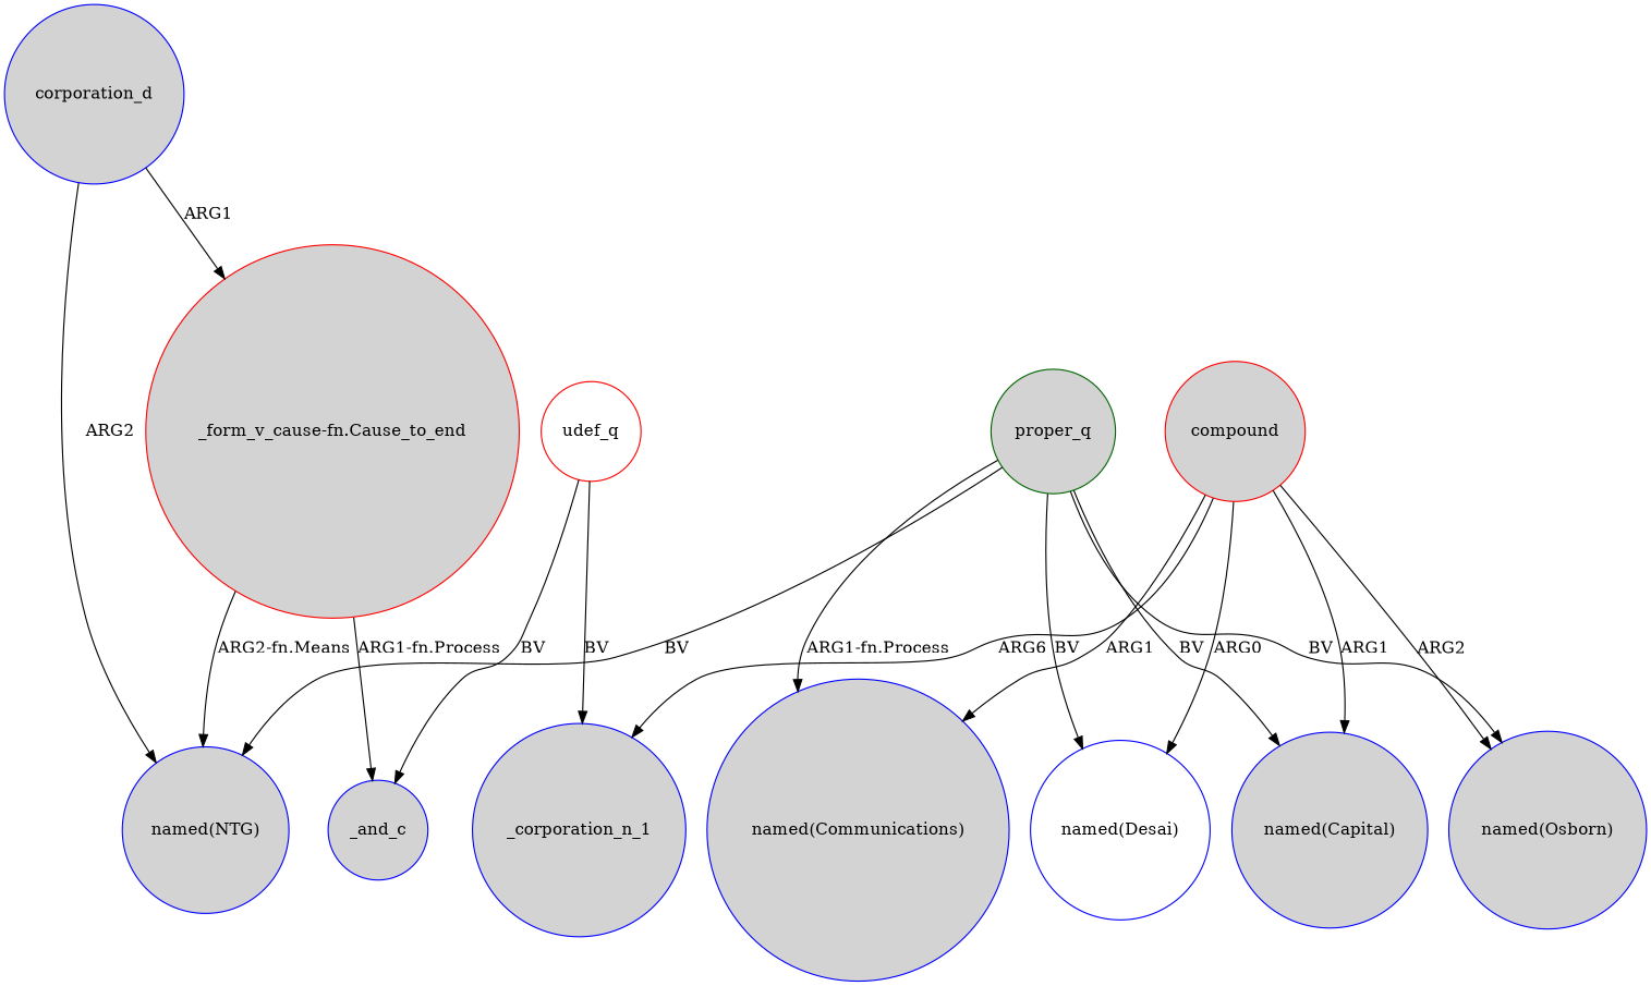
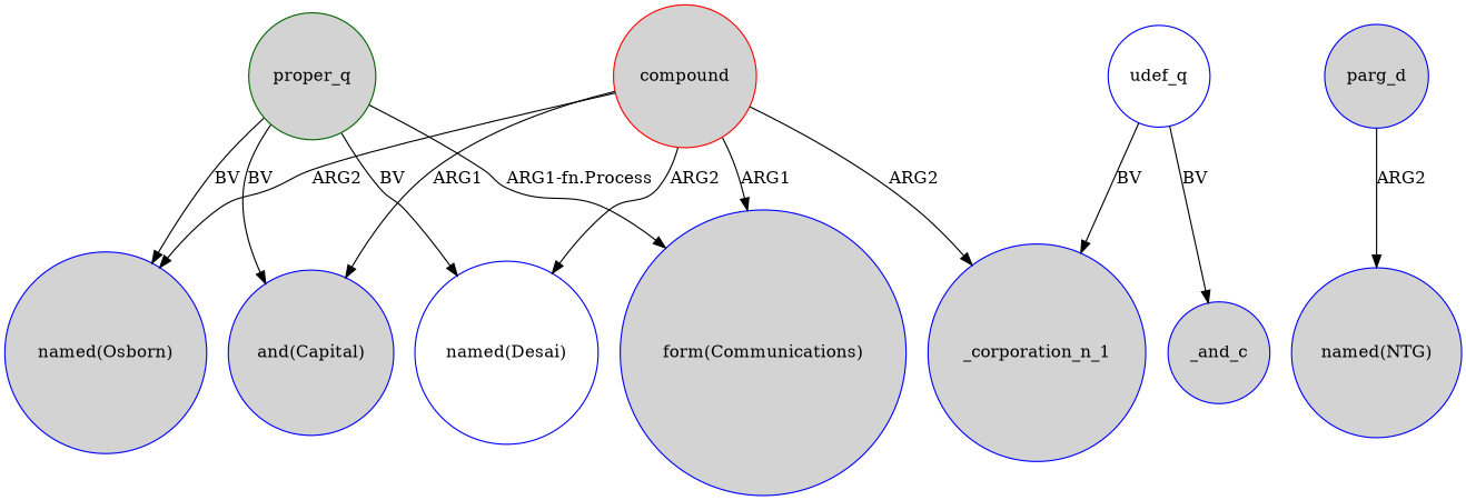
  digraph {
    node [color=blue fillcolor=lightgrey shape=circle style=filled]
    proper_q [color=darkgreen]
    "named(NTG)"
-   "named(Communications)"
-   "named(Capital)"
+   "named(Communications)" [label="form(Communications)"]
+   "named(Capital)" [label="and(Capital)"]
    "named(Desai)" [fillcolor=white]
    "named(Osborn)"
-   "_form_v_cause-fn.Cause_to_end" [color=red]
    _and_c
    compound [color=red]
    _corporation_n_1
-   udef_q [color=red fillcolor=white]
-   parg_d [label=corporation_d]
-   proper_q -> "named(NTG)" [label=BV]
+   udef_q [fillcolor=white]
+   parg_d
    proper_q -> "named(Communications)" [label="ARG1-fn.Process"]
    proper_q -> "named(Capital)" [label=BV]
    proper_q -> "named(Desai)" [label=BV]
    proper_q -> "named(Osborn)" [label=BV]
-   "_form_v_cause-fn.Cause_to_end" -> "named(NTG)" [label="ARG2-fn.Means"]
-   "_form_v_cause-fn.Cause_to_end" -> _and_c [label="ARG1-fn.Process"]
    compound -> "named(Communications)" [label=ARG1]
    compound -> "named(Capital)" [label=ARG1]
-   compound -> "named(Desai)" [label=ARG0]
+   compound -> "named(Desai)" [label=ARG2]
    compound -> "named(Osborn)" [label=ARG2]
-   compound -> _corporation_n_1 [label=ARG6]
+   compound -> _corporation_n_1 [label=ARG2]
    udef_q -> _and_c [label=BV]
    udef_q -> _corporation_n_1 [label=BV]
    parg_d -> "named(NTG)" [label=ARG2]
-   parg_d -> "_form_v_cause-fn.Cause_to_end" [label=ARG1]
  }
